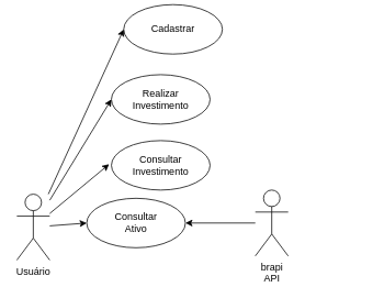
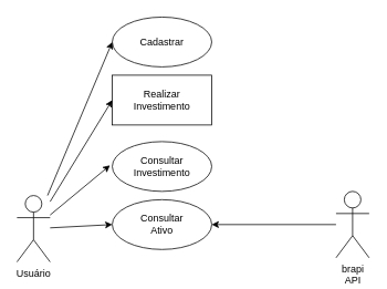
  <mxCell id="0" />
  <mxCell id="1" parent="0" />
  <mxCell id="2" value="Usuário" style="shape=umlActor;verticalLabelPosition=bottom;verticalAlign=top;html=1;outlineConnect=0;" vertex="1" parent="1"><mxGeometry x="20" y="235" width="40" height="80" as="geometry" /></mxCell>
- <mxCell id="3" value="Cadastrar" style="ellipse;whiteSpace=wrap;html=1;" vertex="1" parent="1"><mxGeometry x="150" y="5" width="120" height="60" as="geometry" /></mxCell>
- <mxCell id="4" value="Realizar&lt;div&gt;Investimento&lt;/div&gt;" style="ellipse;whiteSpace=wrap;html=1;" vertex="1" parent="1"><mxGeometry x="135" y="90" width="120" height="60" as="geometry" /></mxCell>
+ <mxCell id="3" value="Cadastrar" style="ellipse;whiteSpace=wrap;html=1;" vertex="1" parent="1"><mxGeometry x="135" y="20" width="120" height="60" as="geometry" /></mxCell>
+ <mxCell id="4" value="Realizar&lt;div&gt;Investimento&lt;/div&gt;" style="whiteSpace=wrap;html=1;rounded=0;" vertex="1" parent="1"><mxGeometry x="135" y="90" width="120" height="60" as="geometry" /></mxCell>
  <mxCell id="5" value="Consultar&lt;div&gt;Investimento&lt;/div&gt;" style="ellipse;whiteSpace=wrap;html=1;" vertex="1" parent="1"><mxGeometry x="135" y="170" width="120" height="60" as="geometry" /></mxCell>
- <mxCell id="6" value="Consultar&lt;div&gt;Ativo&lt;/div&gt;" style="ellipse;whiteSpace=wrap;html=1;" vertex="1" parent="1"><mxGeometry x="105" y="240" width="120" height="60" as="geometry" /></mxCell>
- <mxCell id="7" value="brapi&lt;div&gt;API&lt;/div&gt;" style="shape=umlActor;verticalLabelPosition=bottom;verticalAlign=top;html=1;outlineConnect=0;" vertex="1" parent="1"><mxGeometry x="310" y="230" width="40" height="80" as="geometry" /></mxCell>
+ <mxCell id="6" value="Consultar&lt;div&gt;Ativo&lt;/div&gt;" style="ellipse;whiteSpace=wrap;html=1;" vertex="1" parent="1"><mxGeometry x="135" y="240" width="120" height="60" as="geometry" /></mxCell>
+ <mxCell id="7" value="brapi&lt;div&gt;API&lt;/div&gt;" style="shape=umlActor;verticalLabelPosition=bottom;verticalAlign=top;html=1;outlineConnect=0;" vertex="1" parent="1"><mxGeometry x="405" y="230" width="40" height="80" as="geometry" /></mxCell>
  <mxCell id="8" value="" style="endArrow=classic;html=1;rounded=0;entryX=1;entryY=0.5;entryDx=0;entryDy=0;" edge="1" parent="1" source="7" target="6"><mxGeometry width="50" height="50" relative="1" as="geometry"><mxPoint x="165" y="230" as="sourcePoint" /><mxPoint x="215" y="180" as="targetPoint" /></mxGeometry></mxCell>
  <mxCell id="9" value="" style="endArrow=classic;html=1;rounded=0;entryX=0;entryY=0.5;entryDx=0;entryDy=0;" edge="1" parent="1" source="2" target="6"><mxGeometry width="50" height="50" relative="1" as="geometry"><mxPoint x="135" y="240" as="sourcePoint" /><mxPoint x="55" y="240" as="targetPoint" /></mxGeometry></mxCell>
  <mxCell id="10" value="" style="endArrow=classic;html=1;rounded=0;entryX=-0.023;entryY=0.477;entryDx=0;entryDy=0;entryPerimeter=0;" edge="1" parent="1" source="2" target="5"><mxGeometry width="50" height="50" relative="1" as="geometry"><mxPoint x="355" y="290" as="sourcePoint" /><mxPoint x="275" y="290" as="targetPoint" /></mxGeometry></mxCell>
  <mxCell id="11" value="" style="endArrow=classic;html=1;rounded=0;entryX=0;entryY=0.5;entryDx=0;entryDy=0;" edge="1" parent="1" source="2" target="4"><mxGeometry width="50" height="50" relative="1" as="geometry"><mxPoint x="65" y="178" as="sourcePoint" /><mxPoint x="142" y="209" as="targetPoint" /></mxGeometry></mxCell>
  <mxCell id="12" value="" style="endArrow=classic;html=1;rounded=0;entryX=0;entryY=0.5;entryDx=0;entryDy=0;" edge="1" parent="1" source="2" target="3"><mxGeometry width="50" height="50" relative="1" as="geometry"><mxPoint x="55" y="90" as="sourcePoint" /><mxPoint x="135" y="58" as="targetPoint" /></mxGeometry></mxCell>
